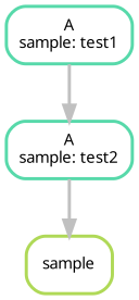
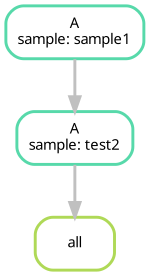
  digraph {
    bgcolor=white
    node [color="0.44 0.6 0.85" fontname=sans fontsize=10 penwidth=2 shape=box style=rounded]
    edge [color=grey penwidth=2]
-   n1 [color="0.22 0.6 0.85" label=sample]
-   n2 [label="A\nsample: test1"]
+   n1 [color="0.22 0.6 0.85" label=all]
+   n2 [label="A\nsample: sample1"]
    n3 [label="A\nsample: test2"]
    n2 -> n3
    n3 -> n1
  }
